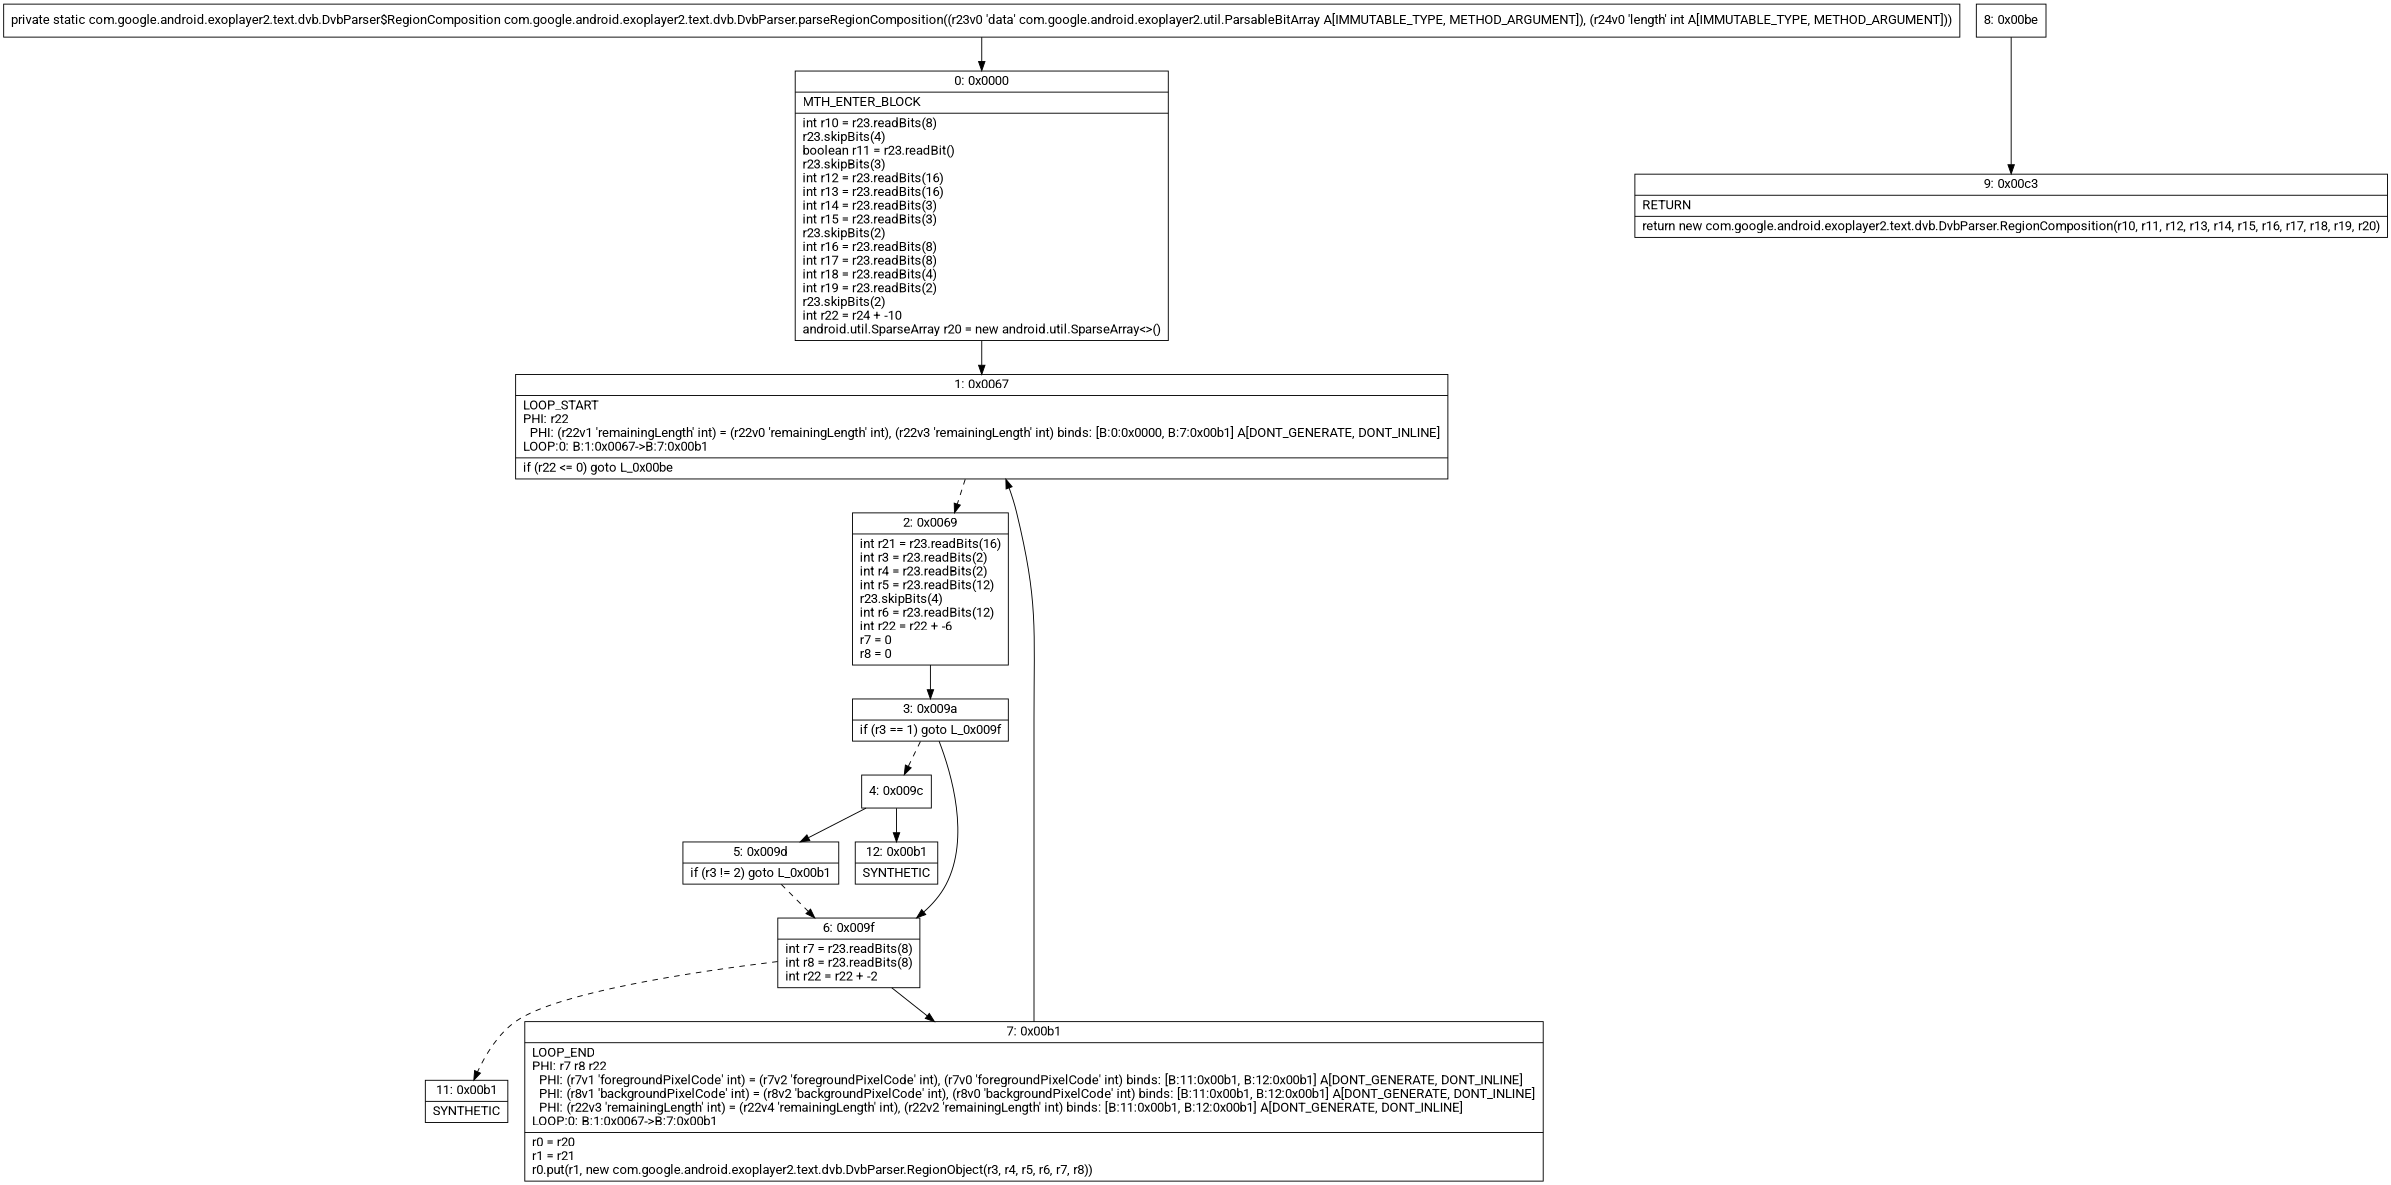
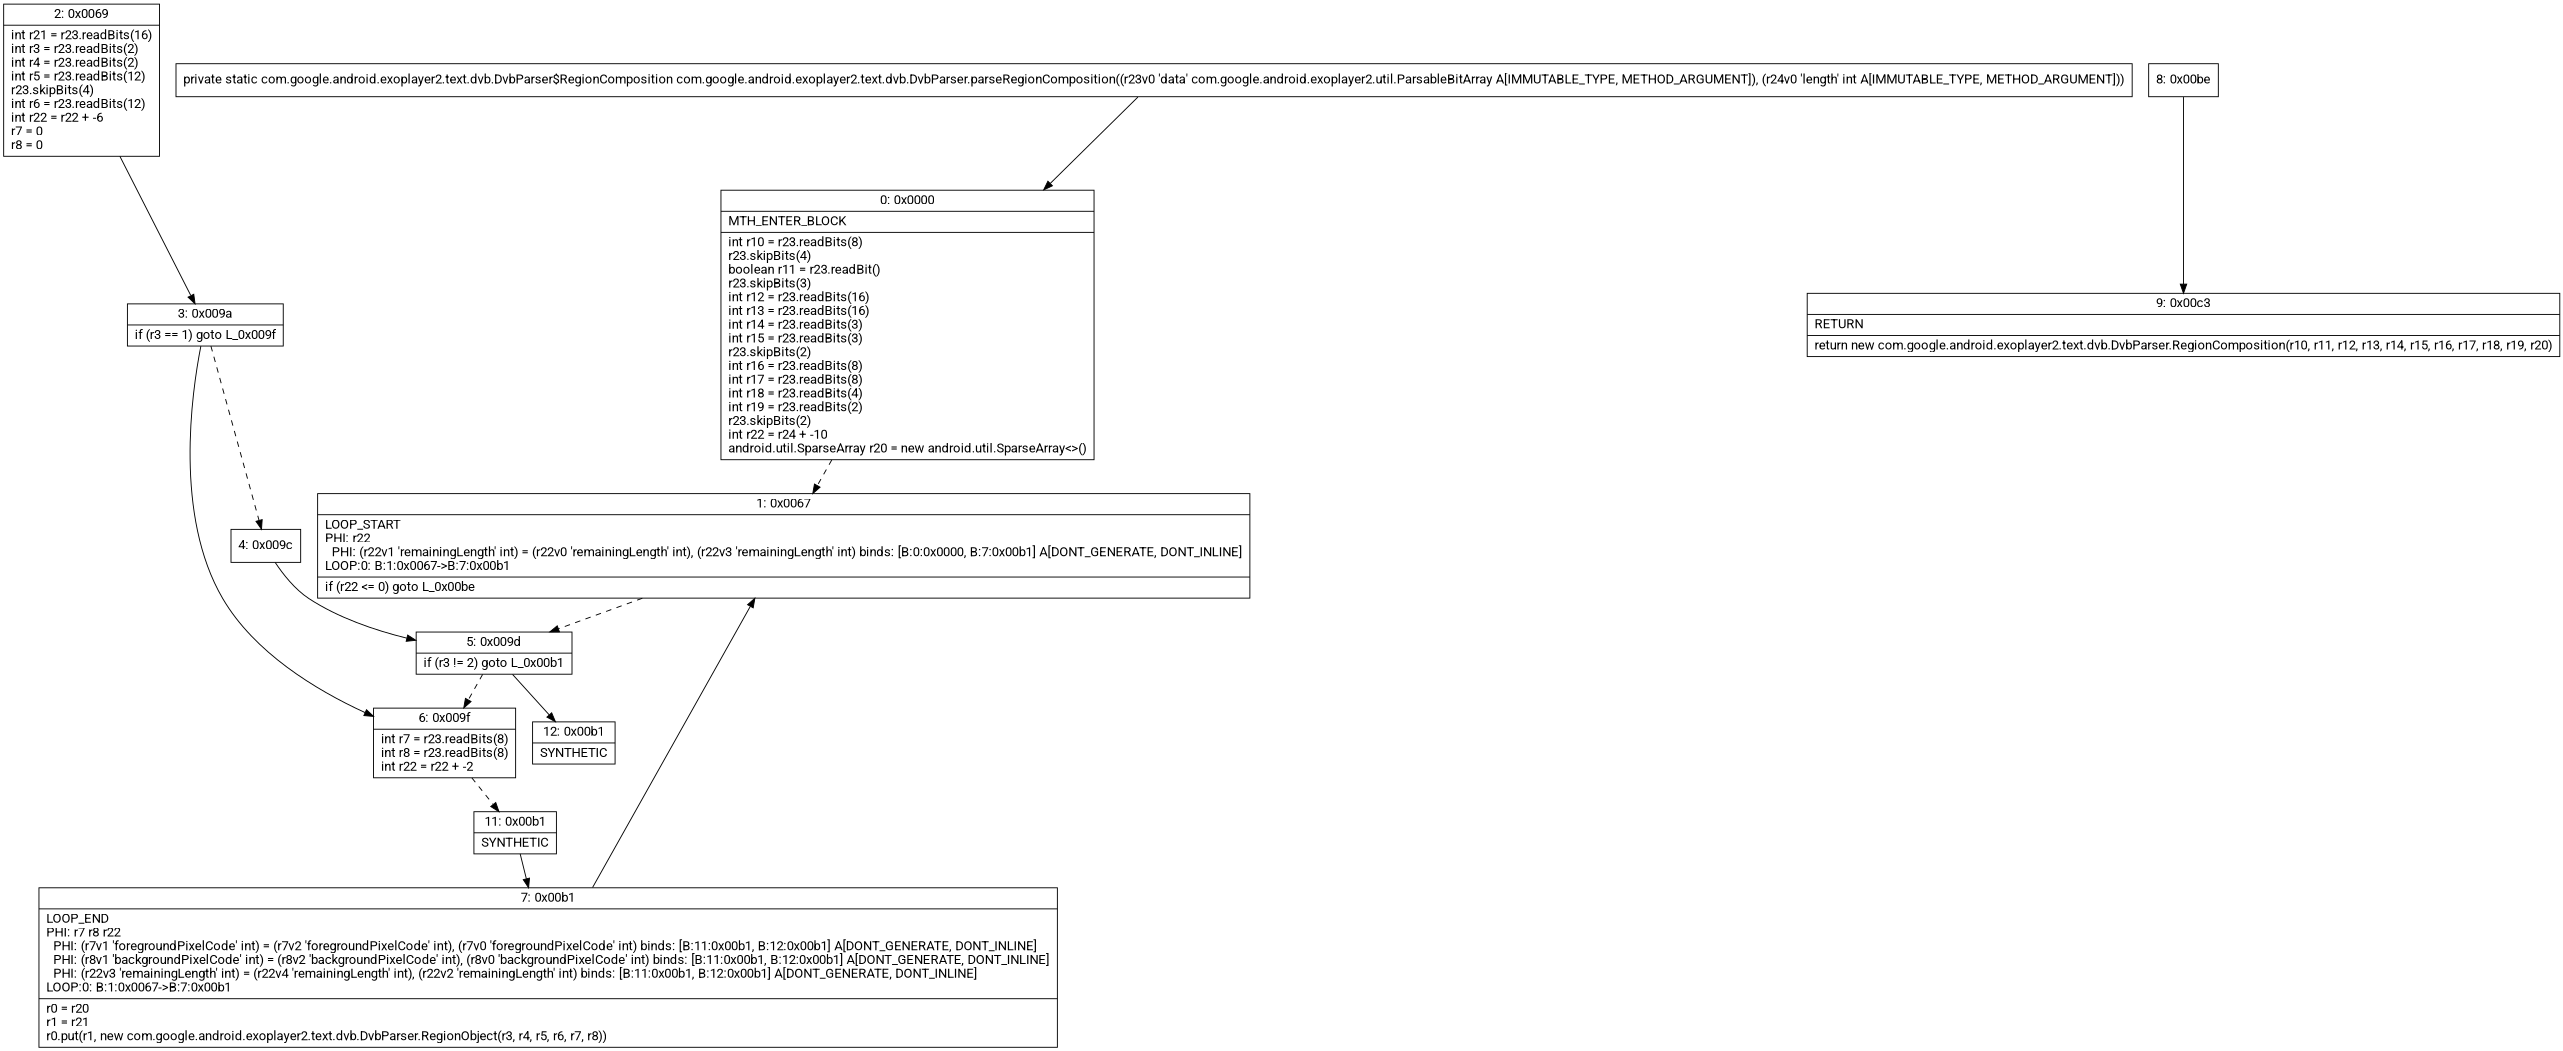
  digraph {
    fontname=Roboto
    node [fontname=Roboto shape=record]
    edge [fontname=Roboto]
    n1 [label="{0\:\ 0x0000|MTH_ENTER_BLOCK\l|int r10 = r23.readBits(8)\lr23.skipBits(4)\lboolean r11 = r23.readBit()\lr23.skipBits(3)\lint r12 = r23.readBits(16)\lint r13 = r23.readBits(16)\lint r14 = r23.readBits(3)\lint r15 = r23.readBits(3)\lr23.skipBits(2)\lint r16 = r23.readBits(8)\lint r17 = r23.readBits(8)\lint r18 = r23.readBits(4)\lint r19 = r23.readBits(2)\lr23.skipBits(2)\lint r22 = r24 + \-10\landroid.util.SparseArray r20 = new android.util.SparseArray\<\>()\l}"]
    n2 [label="{1\:\ 0x0067|LOOP_START\lPHI: r22 \l  PHI: (r22v1 'remainingLength' int) = (r22v0 'remainingLength' int), (r22v3 'remainingLength' int) binds: [B:0:0x0000, B:7:0x00b1] A[DONT_GENERATE, DONT_INLINE]\lLOOP:0: B:1:0x0067\-\>B:7:0x00b1\l|if (r22 \<= 0) goto L_0x00be\l}"]
    n3 [label="{2\:\ 0x0069|int r21 = r23.readBits(16)\lint r3 = r23.readBits(2)\lint r4 = r23.readBits(2)\lint r5 = r23.readBits(12)\lr23.skipBits(4)\lint r6 = r23.readBits(12)\lint r22 = r22 + \-6\lr7 = 0\lr8 = 0\l}"]
    n4 [label="{3\:\ 0x009a|if (r3 == 1) goto L_0x009f\l}"]
    n5 [label="{4\:\ 0x009c}"]
    n6 [label="{6\:\ 0x009f|int r7 = r23.readBits(8)\lint r8 = r23.readBits(8)\lint r22 = r22 + \-2\l}"]
    n7 [label="{5\:\ 0x009d|if (r3 != 2) goto L_0x00b1\l}"]
    n8 [label="{11\:\ 0x00b1|SYNTHETIC\l}"]
    n9 [label="{12\:\ 0x00b1|SYNTHETIC\l}"]
    n10 [label="{7\:\ 0x00b1|LOOP_END\lPHI: r7 r8 r22 \l  PHI: (r7v1 'foregroundPixelCode' int) = (r7v2 'foregroundPixelCode' int), (r7v0 'foregroundPixelCode' int) binds: [B:11:0x00b1, B:12:0x00b1] A[DONT_GENERATE, DONT_INLINE]\l  PHI: (r8v1 'backgroundPixelCode' int) = (r8v2 'backgroundPixelCode' int), (r8v0 'backgroundPixelCode' int) binds: [B:11:0x00b1, B:12:0x00b1] A[DONT_GENERATE, DONT_INLINE]\l  PHI: (r22v3 'remainingLength' int) = (r22v4 'remainingLength' int), (r22v2 'remainingLength' int) binds: [B:11:0x00b1, B:12:0x00b1] A[DONT_GENERATE, DONT_INLINE]\lLOOP:0: B:1:0x0067\-\>B:7:0x00b1\l|r0 = r20\lr1 = r21\lr0.put(r1, new com.google.android.exoplayer2.text.dvb.DvbParser.RegionObject(r3, r4, r5, r6, r7, r8))\l}"]
    n11 [label="{8\:\ 0x00be}"]
    n12 [label="{9\:\ 0x00c3|RETURN\l|return new com.google.android.exoplayer2.text.dvb.DvbParser.RegionComposition(r10, r11, r12, r13, r14, r15, r16, r17, r18, r19, r20)\l}"]
    n13 [label="{private static com.google.android.exoplayer2.text.dvb.DvbParser$RegionComposition com.google.android.exoplayer2.text.dvb.DvbParser.parseRegionComposition((r23v0 'data' com.google.android.exoplayer2.util.ParsableBitArray A[IMMUTABLE_TYPE, METHOD_ARGUMENT]), (r24v0 'length' int A[IMMUTABLE_TYPE, METHOD_ARGUMENT])) }"]
-   n1 -> n2
-   n2 -> n3 [style=dashed]
+   n1 -> n2 [style=dashed]
+   n2 -> n7 [style=dashed]
    n3 -> n4
    n4 -> n5 [style=dashed]
    n4 -> n6
    n5 -> n7
    n6 -> n8 [style=dashed]
    n7 -> n6 [style=dashed]
-   n5 -> n9
-   n6 -> n10
+   n7 -> n9
+   n8 -> n10
    n10 -> n2
    n11 -> n12
    n13 -> n1
  }
